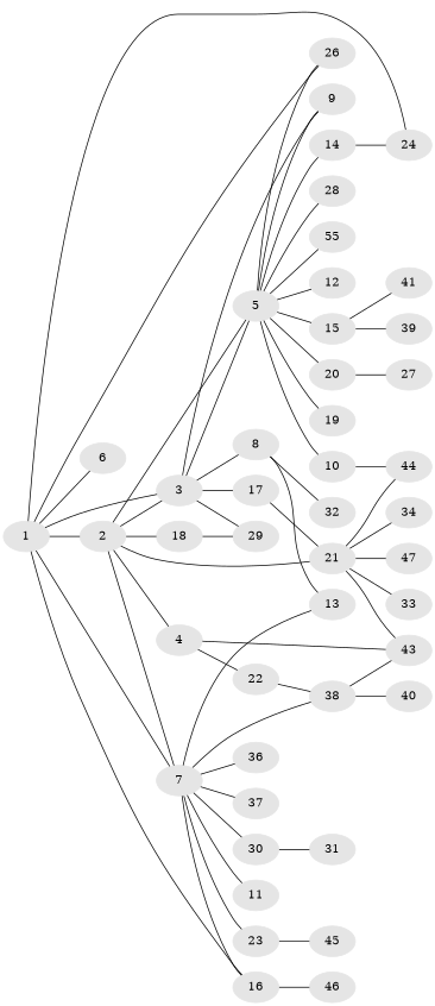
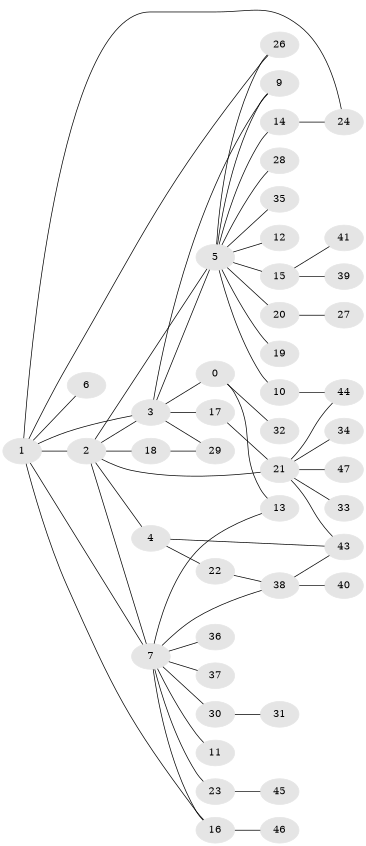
  graph {
    rankdir=LR
    node [color=gray90 style=filled]
    edge [weight=1.0]
    1
    2
    3
    6
    7
    16
    24
    26
    4
    5
    18
    21
-   8
+   8 [label=0]
    9
    17
    29
    11
    13
    23
    30
    36
    37
    38
    46
    22
    43
    10
    12
    14
    15
    19
    20
    28
-   35 [label=55]
+   35
    44
    33
    34
    47
    32
    39
    41
    27
    45
    31
    40
    1 -- 2 [weight=14.0]
    1 -- 3
    1 -- 6
    1 -- 7
    1 -- 16
    1 -- 24
    1 -- 26
    2 -- 3
    2 -- 7
    2 -- 4
    2 -- 5
    2 -- 18
    2 -- 21
    3 -- 5
    3 -- 8
    3 -- 9
    3 -- 17
    3 -- 29
    7 -- 16
    7 -- 11
    7 -- 13
    7 -- 23
    7 -- 30
    7 -- 36
    7 -- 37
    7 -- 38
    16 -- 46
    4 -- 22
    4 -- 43
    5 -- 26
    5 -- 9
    5 -- 10
    5 -- 12
    5 -- 14
    5 -- 15
    5 -- 19
    5 -- 20
    5 -- 28
    5 -- 35
    18 -- 29
    21 -- 43
    21 -- 44
    21 -- 33
    21 -- 34
    21 -- 47
    8 -- 13
    8 -- 32
    17 -- 21
    23 -- 45
    30 -- 31 [weight=2.0]
    38 -- 43
    38 -- 40 [weight=3.0]
    22 -- 38
    10 -- 44
    14 -- 24 [weight=2.0]
    15 -- 39
    15 -- 41
    20 -- 27
  }
